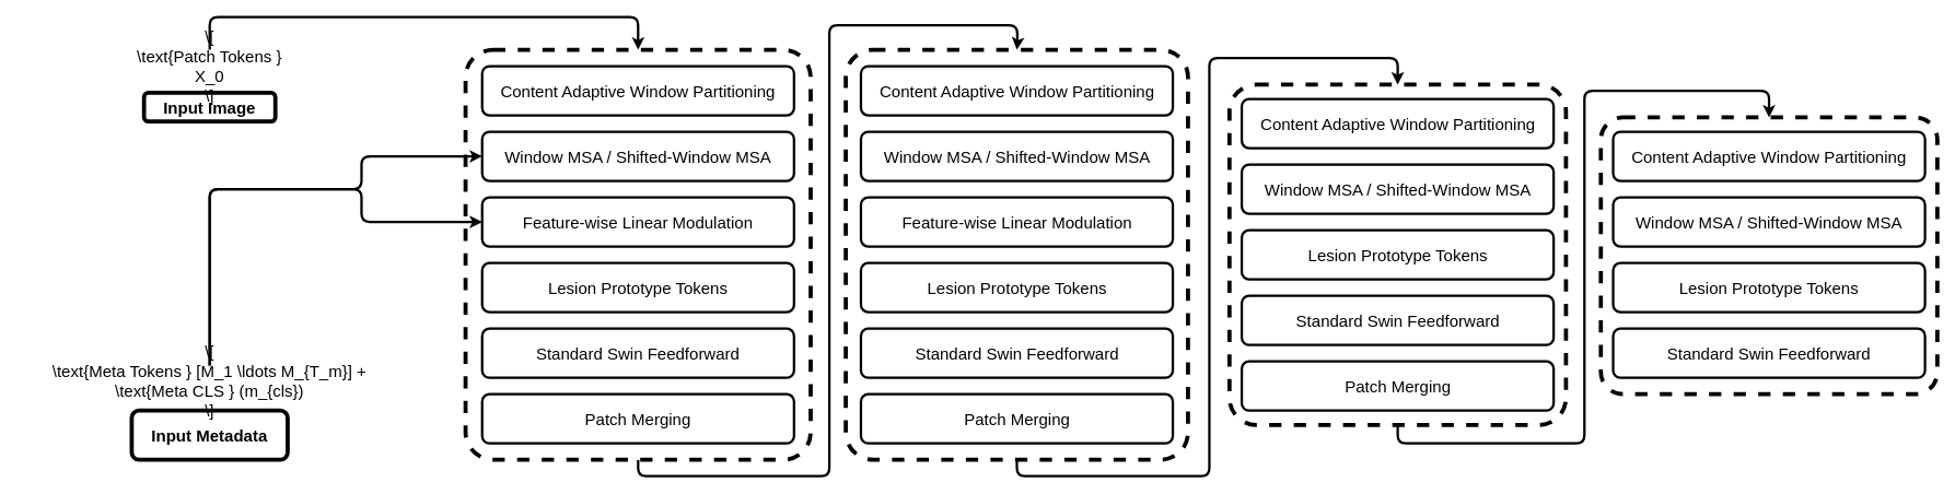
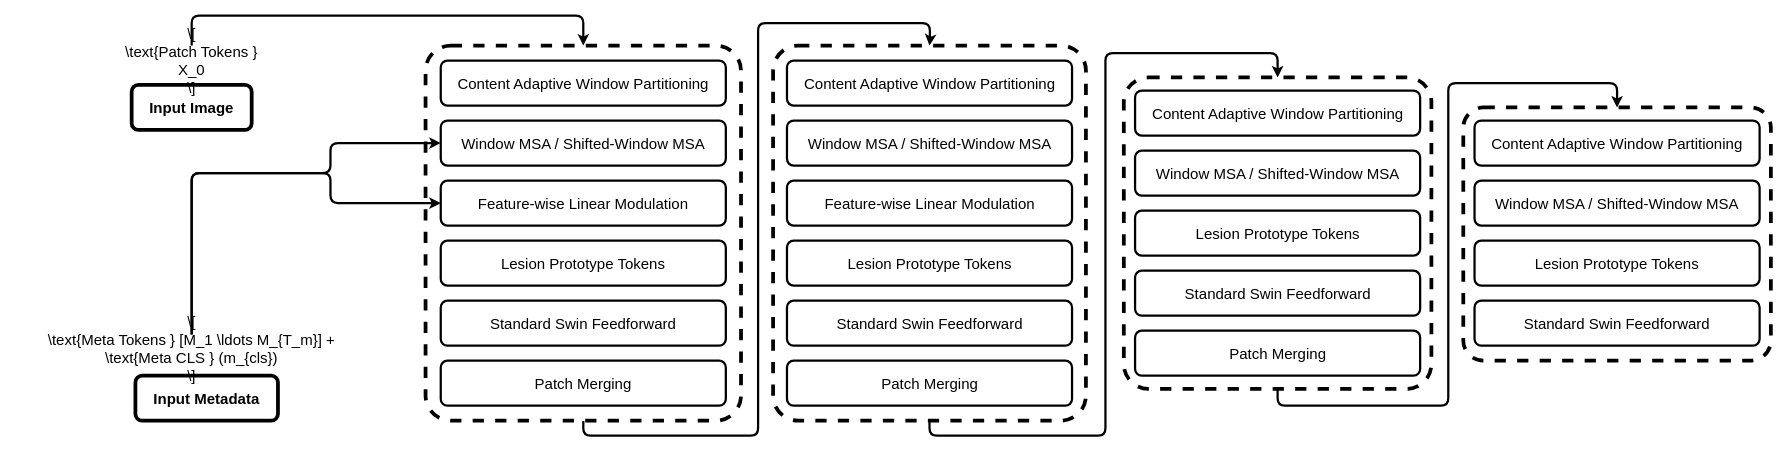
  <mxCell id="0" />
  <mxCell id="1" parent="0" />
  <mxCell id="2" style="edgeStyle=orthogonalEdgeStyle;rounded=1;orthogonalLoop=1;jettySize=auto;html=1;exitX=0.5;exitY=1;exitDx=0;exitDy=0;entryX=0.5;entryY=0;entryDx=0;entryDy=0;curved=0;strokeWidth=3;" edge="1" parent="1" source="3" target="18"><mxGeometry relative="1" as="geometry"><Array as="points"><mxPoint x="777" y="580" /><mxPoint x="1010" y="580" /><mxPoint x="1010" y="30" /><mxPoint x="1239" y="30" /><mxPoint x="1239" y="55" /></Array></mxGeometry></mxCell>
  <mxCell id="3" value="" style="rounded=1;whiteSpace=wrap;html=1;strokeWidth=5;dashed=1;arcSize=8;" vertex="1" parent="1"><mxGeometry x="566.75" y="60" width="420.5" height="500" as="geometry" /></mxCell>
- <mxCell id="4" value="&lt;font style=&quot;font-size: 20px; line-height: 140%;&quot;&gt;Input Image&lt;/font&gt;" style="rounded=1;whiteSpace=wrap;html=1;fontStyle=1;strokeColor=default;fillColor=light-dark(#FFFFFF,var(--ge-dark-color, #121212));strokeWidth=5;" vertex="1" parent="1"><mxGeometry x="175" y="112.5" width="160" height="35" as="geometry" /></mxCell>
- <mxCell id="5" value="&lt;font style=&quot;font-size: 20px; line-height: 140%;&quot;&gt;Input Metadata&lt;/font&gt;" style="rounded=1;whiteSpace=wrap;html=1;fontStyle=1;strokeColor=default;fillColor=light-dark(#FFFFFF,var(--ge-dark-color, #121212));strokeWidth=5;" vertex="1" parent="1"><mxGeometry x="160" y="500" width="190" height="60" as="geometry" /></mxCell>
+ <mxCell id="4" value="&lt;font style=&quot;font-size: 20px; line-height: 140%;&quot;&gt;Input Image&lt;/font&gt;" style="rounded=1;whiteSpace=wrap;html=1;fontStyle=1;strokeColor=default;fillColor=light-dark(#FFFFFF,var(--ge-dark-color, #121212));strokeWidth=5;" vertex="1" parent="1"><mxGeometry x="175" y="112.5" width="160" height="60" as="geometry" /></mxCell>
+ <mxCell id="5" value="&lt;font style=&quot;font-size: 20px; line-height: 140%;&quot;&gt;Input Metadata&lt;/font&gt;" style="rounded=1;whiteSpace=wrap;html=1;fontStyle=1;strokeColor=default;fillColor=light-dark(#FFFFFF,var(--ge-dark-color, #121212));strokeWidth=5;" vertex="1" parent="1"><mxGeometry x="180" y="500" width="190" height="60" as="geometry" /></mxCell>
  <mxCell id="6" style="edgeStyle=orthogonalEdgeStyle;rounded=1;orthogonalLoop=1;jettySize=auto;html=1;exitX=0.5;exitY=0;exitDx=0;exitDy=0;entryX=0.5;entryY=0;entryDx=0;entryDy=0;curved=0;strokeWidth=3;" edge="1" parent="1" source="7" target="3"><mxGeometry relative="1" as="geometry"><Array as="points"><mxPoint x="255" y="20" /><mxPoint x="777" y="20" /></Array></mxGeometry></mxCell>
  <mxCell id="7" value="\[&#10;\text{Patch Tokens } X_0&#10;\]" style="text;whiteSpace=wrap;align=center;verticalAlign=middle;fontSize=20;" vertex="1" parent="1"><mxGeometry x="150" y="60" width="210" height="40" as="geometry" /></mxCell>
  <mxCell id="8" style="edgeStyle=orthogonalEdgeStyle;rounded=1;orthogonalLoop=1;jettySize=auto;html=1;exitX=0.5;exitY=0;exitDx=0;exitDy=0;entryX=0;entryY=0.5;entryDx=0;entryDy=0;curved=0;strokeWidth=3;" edge="1" parent="1" source="10" target="12"><mxGeometry relative="1" as="geometry"><Array as="points"><mxPoint x="255" y="230" /><mxPoint x="440" y="230" /><mxPoint x="440" y="190" /></Array></mxGeometry></mxCell>
  <mxCell id="9" style="edgeStyle=orthogonalEdgeStyle;rounded=1;orthogonalLoop=1;jettySize=auto;html=1;exitX=0.5;exitY=0;exitDx=0;exitDy=0;entryX=0;entryY=0.5;entryDx=0;entryDy=0;curved=0;strokeWidth=3;" edge="1" parent="1" source="10" target="13"><mxGeometry relative="1" as="geometry"><Array as="points"><mxPoint x="255" y="230" /><mxPoint x="440" y="230" /><mxPoint x="440" y="270" /></Array></mxGeometry></mxCell>
  <mxCell id="10" value="\[&#10;\text{Meta Tokens } [M_1 \ldots M_{T_m}] + \text{Meta CLS } (m_{cls})&#10;\]" style="text;whiteSpace=wrap;verticalAlign=middle;fontSize=20;align=center;" vertex="1" parent="1"><mxGeometry x="20" y="445" width="470" height="35" as="geometry" /></mxCell>
  <mxCell id="11" value="&lt;span style=&quot;font-size: 20px;&quot;&gt;Content Adaptive Window Partitioning&lt;/span&gt;" style="rounded=1;whiteSpace=wrap;html=1;fontStyle=0;strokeColor=default;fillColor=light-dark(#FFFFFF,var(--ge-dark-color, #121212));strokeWidth=3;" vertex="1" parent="1"><mxGeometry x="587" y="80" width="380" height="60" as="geometry" /></mxCell>
  <mxCell id="12" value="&lt;font style=&quot;font-size: 20px;&quot;&gt;Window MSA / Shifted-Window MSA&lt;/font&gt;" style="rounded=1;whiteSpace=wrap;html=1;fontStyle=0;strokeColor=default;fillColor=light-dark(#FFFFFF,var(--ge-dark-color, #121212));strokeWidth=3;" vertex="1" parent="1"><mxGeometry x="587" y="160" width="380" height="60" as="geometry" /></mxCell>
  <mxCell id="13" value="&lt;p data-pm-slice=&quot;0 0 []&quot;&gt;&lt;font style=&quot;font-size: 20px;&quot;&gt;Feature-wise Linear Modulation&lt;/font&gt;&lt;/p&gt;" style="rounded=1;whiteSpace=wrap;html=1;fontStyle=0;strokeColor=default;fillColor=light-dark(#FFFFFF,var(--ge-dark-color, #121212));strokeWidth=3;" vertex="1" parent="1"><mxGeometry x="587" y="240" width="380" height="60" as="geometry" /></mxCell>
  <mxCell id="14" value="&lt;p data-pm-slice=&quot;0 0 []&quot;&gt;&lt;font style=&quot;font-size: 20px;&quot;&gt;Lesion Prototype Tokens&lt;/font&gt;&lt;/p&gt;" style="rounded=1;whiteSpace=wrap;html=1;fontStyle=0;strokeColor=default;fillColor=light-dark(#FFFFFF,var(--ge-dark-color, #121212));strokeWidth=3;" vertex="1" parent="1"><mxGeometry x="587" y="320" width="380" height="60" as="geometry" /></mxCell>
  <mxCell id="15" value="&lt;p data-pm-slice=&quot;0 0 []&quot;&gt;&lt;font style=&quot;font-size: 20px; line-height: 180%;&quot;&gt;Standard Swin Feedforward&lt;/font&gt;&lt;/p&gt;" style="rounded=1;whiteSpace=wrap;html=1;fontStyle=0;strokeColor=default;fillColor=light-dark(#FFFFFF,var(--ge-dark-color, #121212));strokeWidth=3;" vertex="1" parent="1"><mxGeometry x="587" y="400" width="380" height="60" as="geometry" /></mxCell>
  <mxCell id="16" value="&lt;p data-pm-slice=&quot;0 0 []&quot;&gt;&lt;font style=&quot;font-size: 20px;&quot;&gt;Patch Merging&lt;/font&gt;&lt;/p&gt;" style="rounded=1;whiteSpace=wrap;html=1;fontStyle=0;strokeColor=default;fillColor=light-dark(#FFFFFF,var(--ge-dark-color, #121212));strokeWidth=3;" vertex="1" parent="1"><mxGeometry x="587" y="480" width="380" height="60" as="geometry" /></mxCell>
  <mxCell id="17" style="edgeStyle=orthogonalEdgeStyle;rounded=1;orthogonalLoop=1;jettySize=auto;html=1;exitX=0.5;exitY=1;exitDx=0;exitDy=0;entryX=0.5;entryY=0;entryDx=0;entryDy=0;curved=0;strokeWidth=3;" edge="1" parent="1" source="18" target="26"><mxGeometry relative="1" as="geometry"><Array as="points"><mxPoint x="1239" y="580" /><mxPoint x="1473" y="580" /><mxPoint x="1473" y="70" /><mxPoint x="1703" y="70" /></Array></mxGeometry></mxCell>
  <mxCell id="18" value="" style="rounded=1;whiteSpace=wrap;html=1;strokeWidth=5;dashed=1;arcSize=8;" vertex="1" parent="1"><mxGeometry x="1030" y="60" width="417" height="500" as="geometry" /></mxCell>
  <mxCell id="19" value="&lt;span style=&quot;font-size: 20px;&quot;&gt;Content Adaptive Window Partitioning&lt;/span&gt;" style="rounded=1;whiteSpace=wrap;html=1;fontStyle=0;strokeColor=default;fillColor=light-dark(#FFFFFF,var(--ge-dark-color, #121212));strokeWidth=3;" vertex="1" parent="1"><mxGeometry x="1048.5" y="80" width="380" height="60" as="geometry" /></mxCell>
  <mxCell id="20" value="&lt;font style=&quot;font-size: 20px;&quot;&gt;Window MSA / Shifted-Window MSA&lt;/font&gt;" style="rounded=1;whiteSpace=wrap;html=1;fontStyle=0;strokeColor=default;fillColor=light-dark(#FFFFFF,var(--ge-dark-color, #121212));strokeWidth=3;" vertex="1" parent="1"><mxGeometry x="1048.5" y="160" width="380" height="60" as="geometry" /></mxCell>
  <mxCell id="21" value="&lt;p data-pm-slice=&quot;0 0 []&quot;&gt;&lt;font style=&quot;font-size: 20px;&quot;&gt;Feature-wise Linear Modulation&lt;/font&gt;&lt;/p&gt;" style="rounded=1;whiteSpace=wrap;html=1;fontStyle=0;strokeColor=default;fillColor=light-dark(#FFFFFF,var(--ge-dark-color, #121212));strokeWidth=3;" vertex="1" parent="1"><mxGeometry x="1048.5" y="240" width="380" height="60" as="geometry" /></mxCell>
  <mxCell id="22" value="&lt;p data-pm-slice=&quot;0 0 []&quot;&gt;&lt;font style=&quot;font-size: 20px;&quot;&gt;Lesion Prototype Tokens&lt;/font&gt;&lt;/p&gt;" style="rounded=1;whiteSpace=wrap;html=1;fontStyle=0;strokeColor=default;fillColor=light-dark(#FFFFFF,var(--ge-dark-color, #121212));strokeWidth=3;" vertex="1" parent="1"><mxGeometry x="1048.5" y="320" width="380" height="60" as="geometry" /></mxCell>
  <mxCell id="23" value="&lt;p data-pm-slice=&quot;0 0 []&quot;&gt;&lt;font style=&quot;font-size: 20px; line-height: 180%;&quot;&gt;Standard Swin Feedforward&lt;/font&gt;&lt;/p&gt;" style="rounded=1;whiteSpace=wrap;html=1;fontStyle=0;strokeColor=default;fillColor=light-dark(#FFFFFF,var(--ge-dark-color, #121212));strokeWidth=3;" vertex="1" parent="1"><mxGeometry x="1048.5" y="400" width="380" height="60" as="geometry" /></mxCell>
  <mxCell id="24" value="&lt;p data-pm-slice=&quot;0 0 []&quot;&gt;&lt;font style=&quot;font-size: 20px;&quot;&gt;Patch Merging&lt;/font&gt;&lt;/p&gt;" style="rounded=1;whiteSpace=wrap;html=1;fontStyle=0;strokeColor=default;fillColor=light-dark(#FFFFFF,var(--ge-dark-color, #121212));strokeWidth=3;" vertex="1" parent="1"><mxGeometry x="1048.5" y="480" width="380" height="60" as="geometry" /></mxCell>
  <mxCell id="25" style="edgeStyle=orthogonalEdgeStyle;rounded=1;orthogonalLoop=1;jettySize=auto;html=1;exitX=0.5;exitY=1;exitDx=0;exitDy=0;entryX=0.5;entryY=0;entryDx=0;entryDy=0;curved=0;strokeWidth=3;" edge="1" parent="1" source="26" target="32"><mxGeometry relative="1" as="geometry"><Array as="points"><mxPoint x="1702" y="540" /><mxPoint x="1930" y="540" /><mxPoint x="1930" y="110" /><mxPoint x="2155" y="110" /></Array></mxGeometry></mxCell>
  <mxCell id="26" value="" style="rounded=1;whiteSpace=wrap;html=1;strokeWidth=5;dashed=1;arcSize=8;" vertex="1" parent="1"><mxGeometry x="1497.5" y="102.5" width="410" height="415" as="geometry" /></mxCell>
  <mxCell id="27" value="&lt;span style=&quot;font-size: 20px;&quot;&gt;Content Adaptive Window Partitioning&lt;/span&gt;" style="rounded=1;whiteSpace=wrap;html=1;fontStyle=0;strokeColor=default;fillColor=light-dark(#FFFFFF,var(--ge-dark-color, #121212));strokeWidth=3;" vertex="1" parent="1"><mxGeometry x="1512.5" y="120" width="380" height="60" as="geometry" /></mxCell>
  <mxCell id="28" value="&lt;font style=&quot;font-size: 20px;&quot;&gt;Window MSA / Shifted-Window MSA&lt;/font&gt;" style="rounded=1;whiteSpace=wrap;html=1;fontStyle=0;strokeColor=default;fillColor=light-dark(#FFFFFF,var(--ge-dark-color, #121212));strokeWidth=3;" vertex="1" parent="1"><mxGeometry x="1512.5" y="200" width="380" height="60" as="geometry" /></mxCell>
  <mxCell id="29" value="&lt;p data-pm-slice=&quot;0 0 []&quot;&gt;&lt;font style=&quot;font-size: 20px;&quot;&gt;Lesion Prototype Tokens&lt;/font&gt;&lt;/p&gt;" style="rounded=1;whiteSpace=wrap;html=1;fontStyle=0;strokeColor=default;fillColor=light-dark(#FFFFFF,var(--ge-dark-color, #121212));strokeWidth=3;" vertex="1" parent="1"><mxGeometry x="1512.5" y="280" width="380" height="60" as="geometry" /></mxCell>
  <mxCell id="30" value="&lt;p data-pm-slice=&quot;0 0 []&quot;&gt;&lt;font style=&quot;font-size: 20px; line-height: 180%;&quot;&gt;Standard Swin Feedforward&lt;/font&gt;&lt;/p&gt;" style="rounded=1;whiteSpace=wrap;html=1;fontStyle=0;strokeColor=default;fillColor=light-dark(#FFFFFF,var(--ge-dark-color, #121212));strokeWidth=3;" vertex="1" parent="1"><mxGeometry x="1512.5" y="360" width="380" height="60" as="geometry" /></mxCell>
  <mxCell id="31" value="&lt;p data-pm-slice=&quot;0 0 []&quot;&gt;&lt;font style=&quot;font-size: 20px;&quot;&gt;Patch Merging&lt;/font&gt;&lt;/p&gt;" style="rounded=1;whiteSpace=wrap;html=1;fontStyle=0;strokeColor=default;fillColor=light-dark(#FFFFFF,var(--ge-dark-color, #121212));strokeWidth=3;" vertex="1" parent="1"><mxGeometry x="1512.5" y="440" width="380" height="60" as="geometry" /></mxCell>
  <mxCell id="32" value="" style="rounded=1;whiteSpace=wrap;html=1;strokeWidth=5;dashed=1;arcSize=8;" vertex="1" parent="1"><mxGeometry x="1950" y="142.5" width="410" height="337.5" as="geometry" /></mxCell>
  <mxCell id="33" value="&lt;span style=&quot;font-size: 20px;&quot;&gt;Content Adaptive Window Partitioning&lt;/span&gt;" style="rounded=1;whiteSpace=wrap;html=1;fontStyle=0;strokeColor=default;fillColor=light-dark(#FFFFFF,var(--ge-dark-color, #121212));strokeWidth=3;" vertex="1" parent="1"><mxGeometry x="1965" y="160" width="380" height="60" as="geometry" /></mxCell>
  <mxCell id="34" value="&lt;font style=&quot;font-size: 20px;&quot;&gt;Window MSA / Shifted-Window MSA&lt;/font&gt;" style="rounded=1;whiteSpace=wrap;html=1;fontStyle=0;strokeColor=default;fillColor=light-dark(#FFFFFF,var(--ge-dark-color, #121212));strokeWidth=3;" vertex="1" parent="1"><mxGeometry x="1965" y="240" width="380" height="60" as="geometry" /></mxCell>
  <mxCell id="35" value="&lt;p data-pm-slice=&quot;0 0 []&quot;&gt;&lt;font style=&quot;font-size: 20px;&quot;&gt;Lesion Prototype Tokens&lt;/font&gt;&lt;/p&gt;" style="rounded=1;whiteSpace=wrap;html=1;fontStyle=0;strokeColor=default;fillColor=light-dark(#FFFFFF,var(--ge-dark-color, #121212));strokeWidth=3;" vertex="1" parent="1"><mxGeometry x="1965" y="320" width="380" height="60" as="geometry" /></mxCell>
  <mxCell id="36" value="&lt;p data-pm-slice=&quot;0 0 []&quot;&gt;&lt;font style=&quot;font-size: 20px; line-height: 180%;&quot;&gt;Standard Swin Feedforward&lt;/font&gt;&lt;/p&gt;" style="rounded=1;whiteSpace=wrap;html=1;fontStyle=0;strokeColor=default;fillColor=light-dark(#FFFFFF,var(--ge-dark-color, #121212));strokeWidth=3;" vertex="1" parent="1"><mxGeometry x="1965" y="400" width="380" height="60" as="geometry" /></mxCell>
